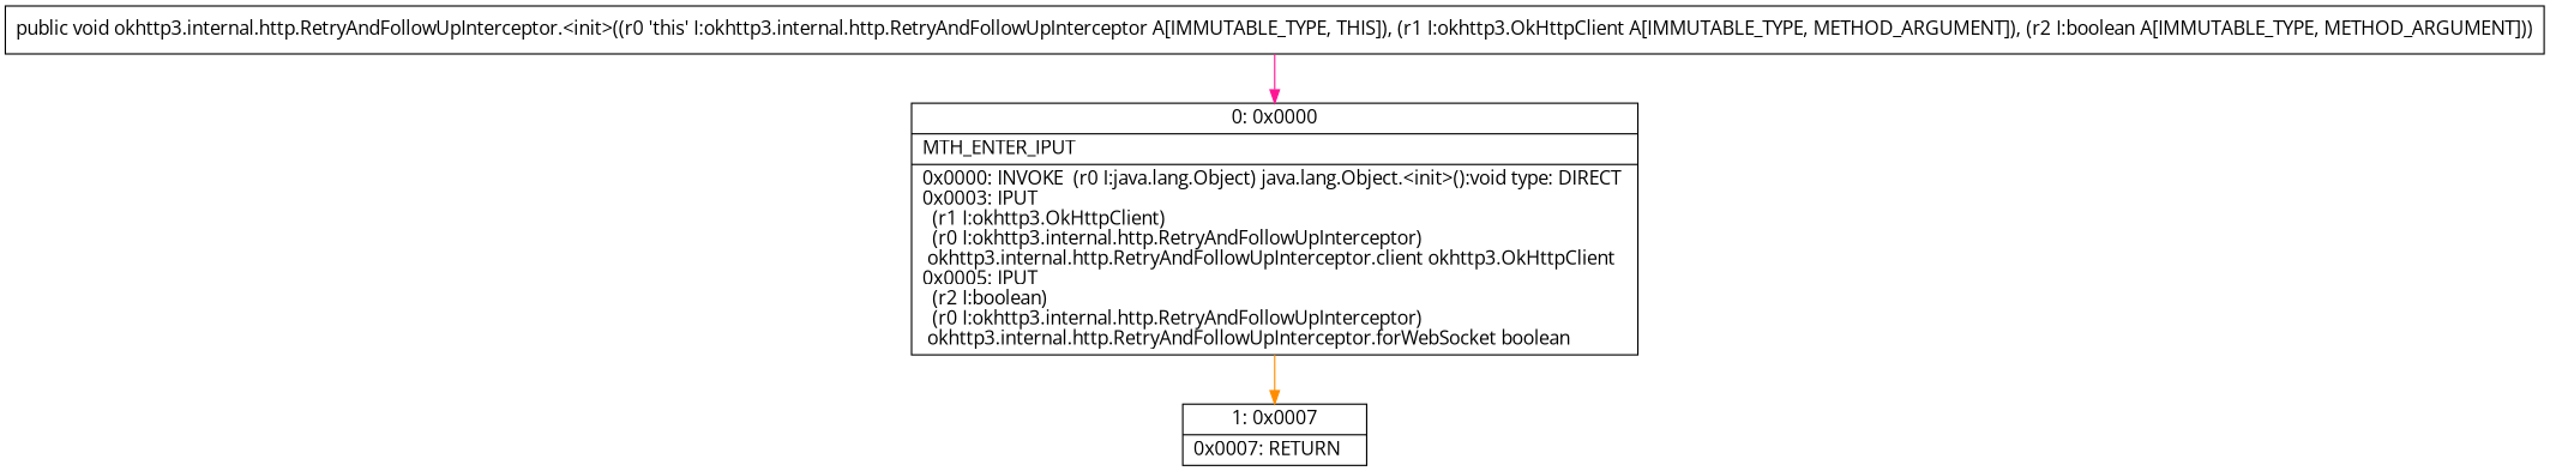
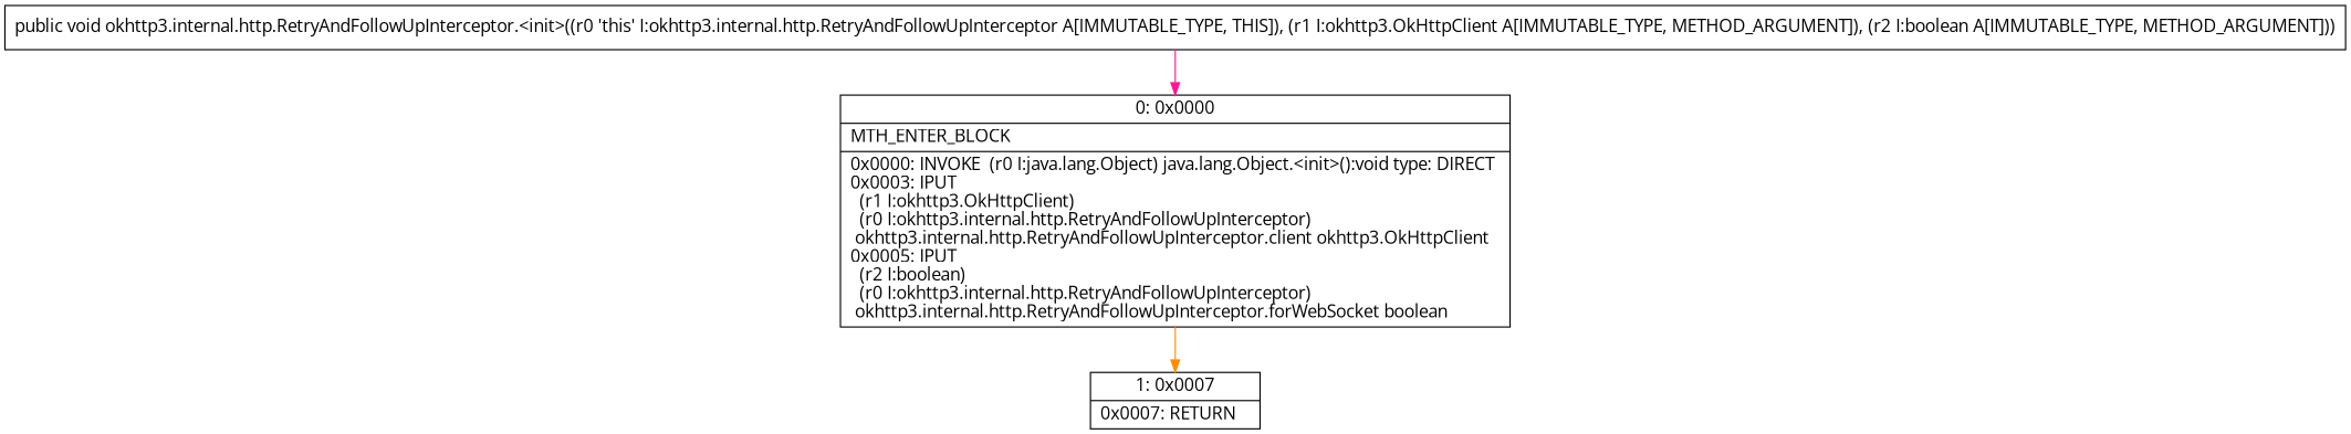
  digraph {
    fontname="Open Sans"
    node [shape=record fontname="Open Sans"]
    edge [fontname="Open Sans"]
-   n1 [label="{0\:\ 0x0000|MTH_ENTER_IPUT\l|0x0000: INVOKE  (r0 I:java.lang.Object) java.lang.Object.\<init\>():void type: DIRECT \l0x0003: IPUT  \l  (r1 I:okhttp3.OkHttpClient)\l  (r0 I:okhttp3.internal.http.RetryAndFollowUpInterceptor)\l okhttp3.internal.http.RetryAndFollowUpInterceptor.client okhttp3.OkHttpClient \l0x0005: IPUT  \l  (r2 I:boolean)\l  (r0 I:okhttp3.internal.http.RetryAndFollowUpInterceptor)\l okhttp3.internal.http.RetryAndFollowUpInterceptor.forWebSocket boolean \l}"]
+   n1 [label="{0\:\ 0x0000|MTH_ENTER_BLOCK\l|0x0000: INVOKE  (r0 I:java.lang.Object) java.lang.Object.\<init\>():void type: DIRECT \l0x0003: IPUT  \l  (r1 I:okhttp3.OkHttpClient)\l  (r0 I:okhttp3.internal.http.RetryAndFollowUpInterceptor)\l okhttp3.internal.http.RetryAndFollowUpInterceptor.client okhttp3.OkHttpClient \l0x0005: IPUT  \l  (r2 I:boolean)\l  (r0 I:okhttp3.internal.http.RetryAndFollowUpInterceptor)\l okhttp3.internal.http.RetryAndFollowUpInterceptor.forWebSocket boolean \l}"]
    n2 [label="{1\:\ 0x0007|0x0007: RETURN   \l}"]
    n3 [label="{public void okhttp3.internal.http.RetryAndFollowUpInterceptor.\<init\>((r0 'this' I:okhttp3.internal.http.RetryAndFollowUpInterceptor A[IMMUTABLE_TYPE, THIS]), (r1 I:okhttp3.OkHttpClient A[IMMUTABLE_TYPE, METHOD_ARGUMENT]), (r2 I:boolean A[IMMUTABLE_TYPE, METHOD_ARGUMENT])) }"]
    n1 -> n2 [color=darkorange]
    n3 -> n1 [color=deeppink]
  }
